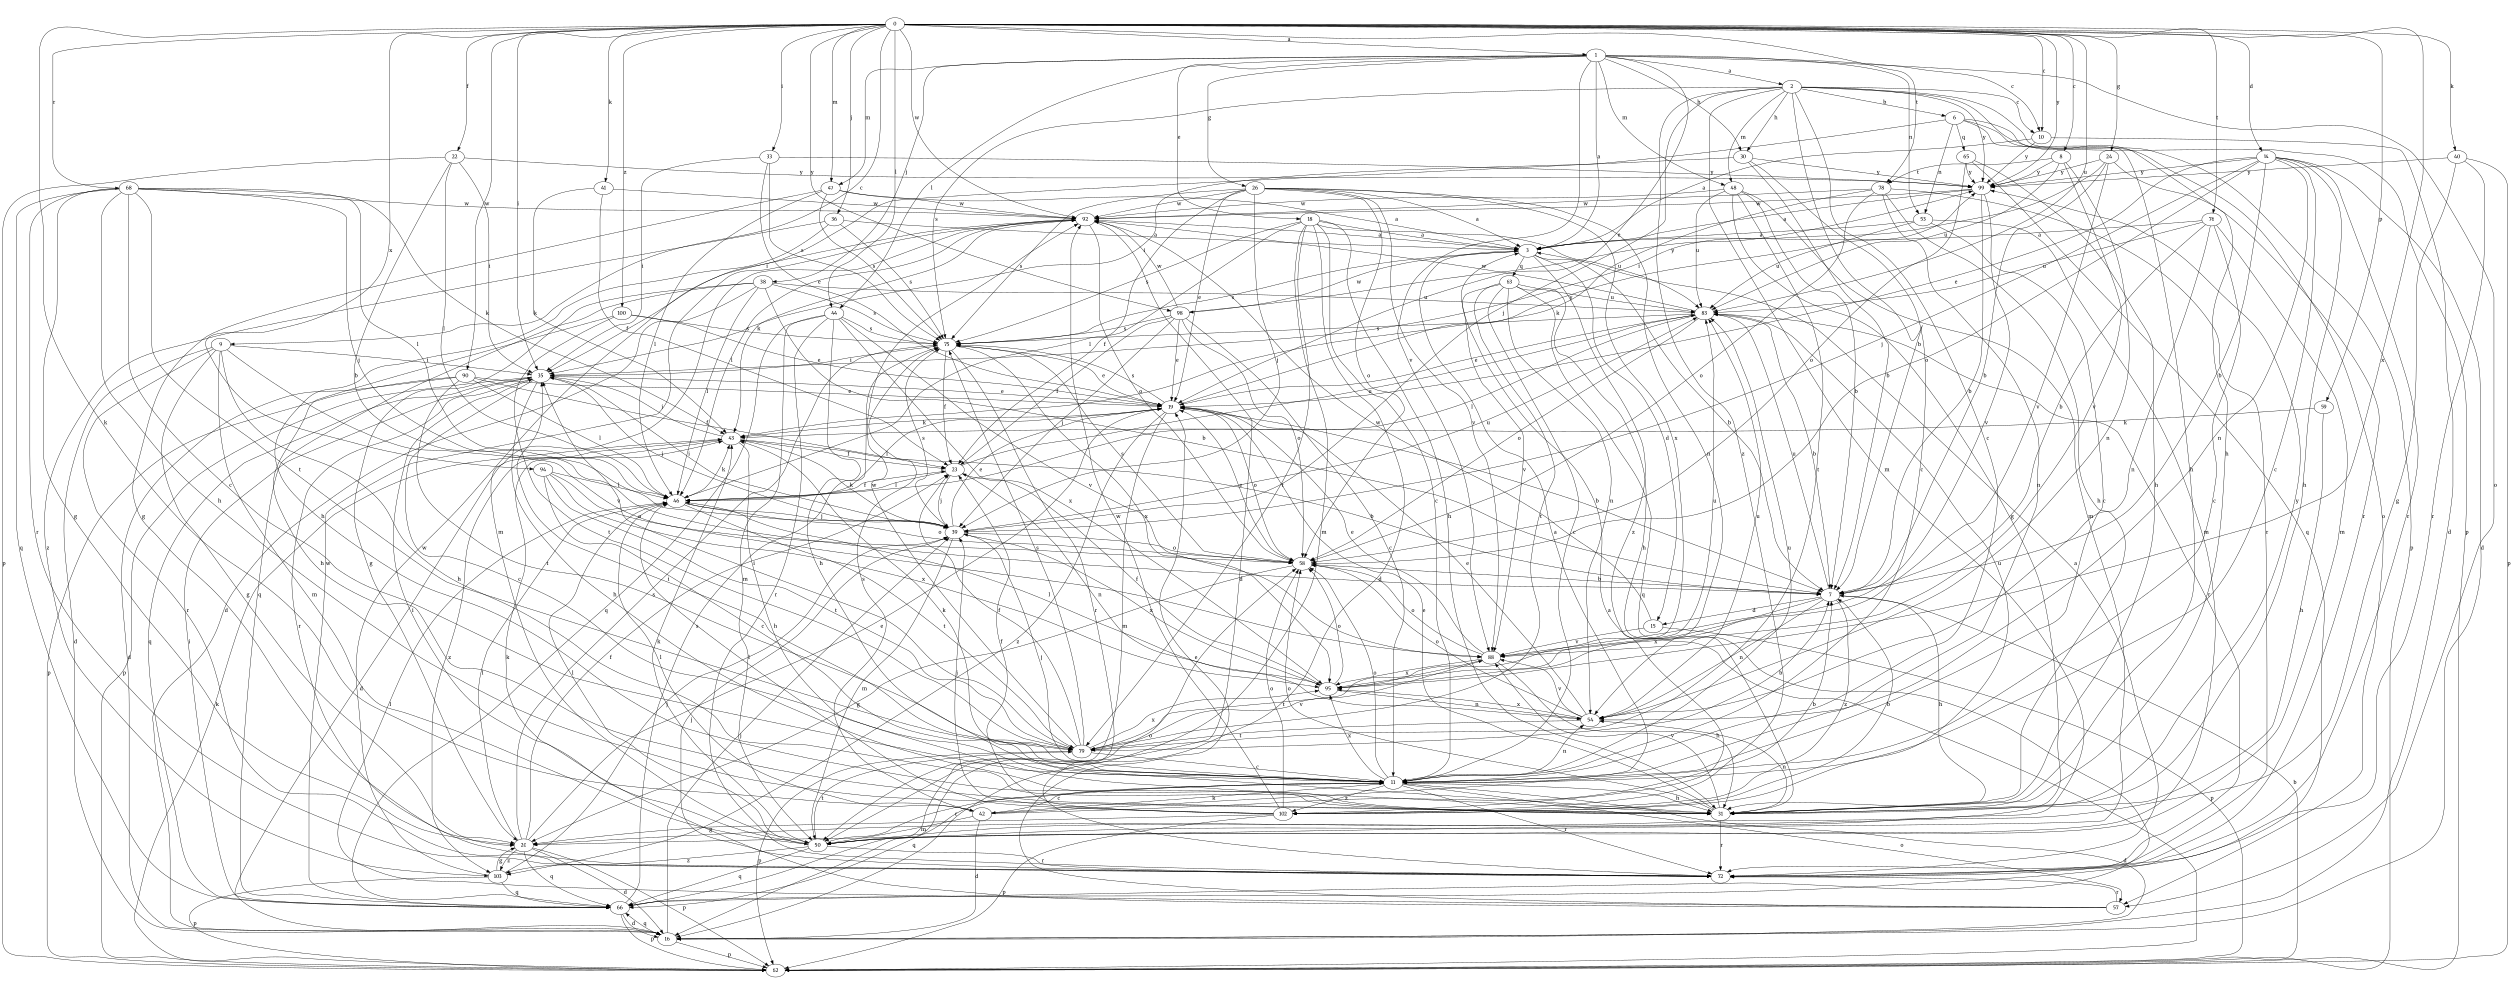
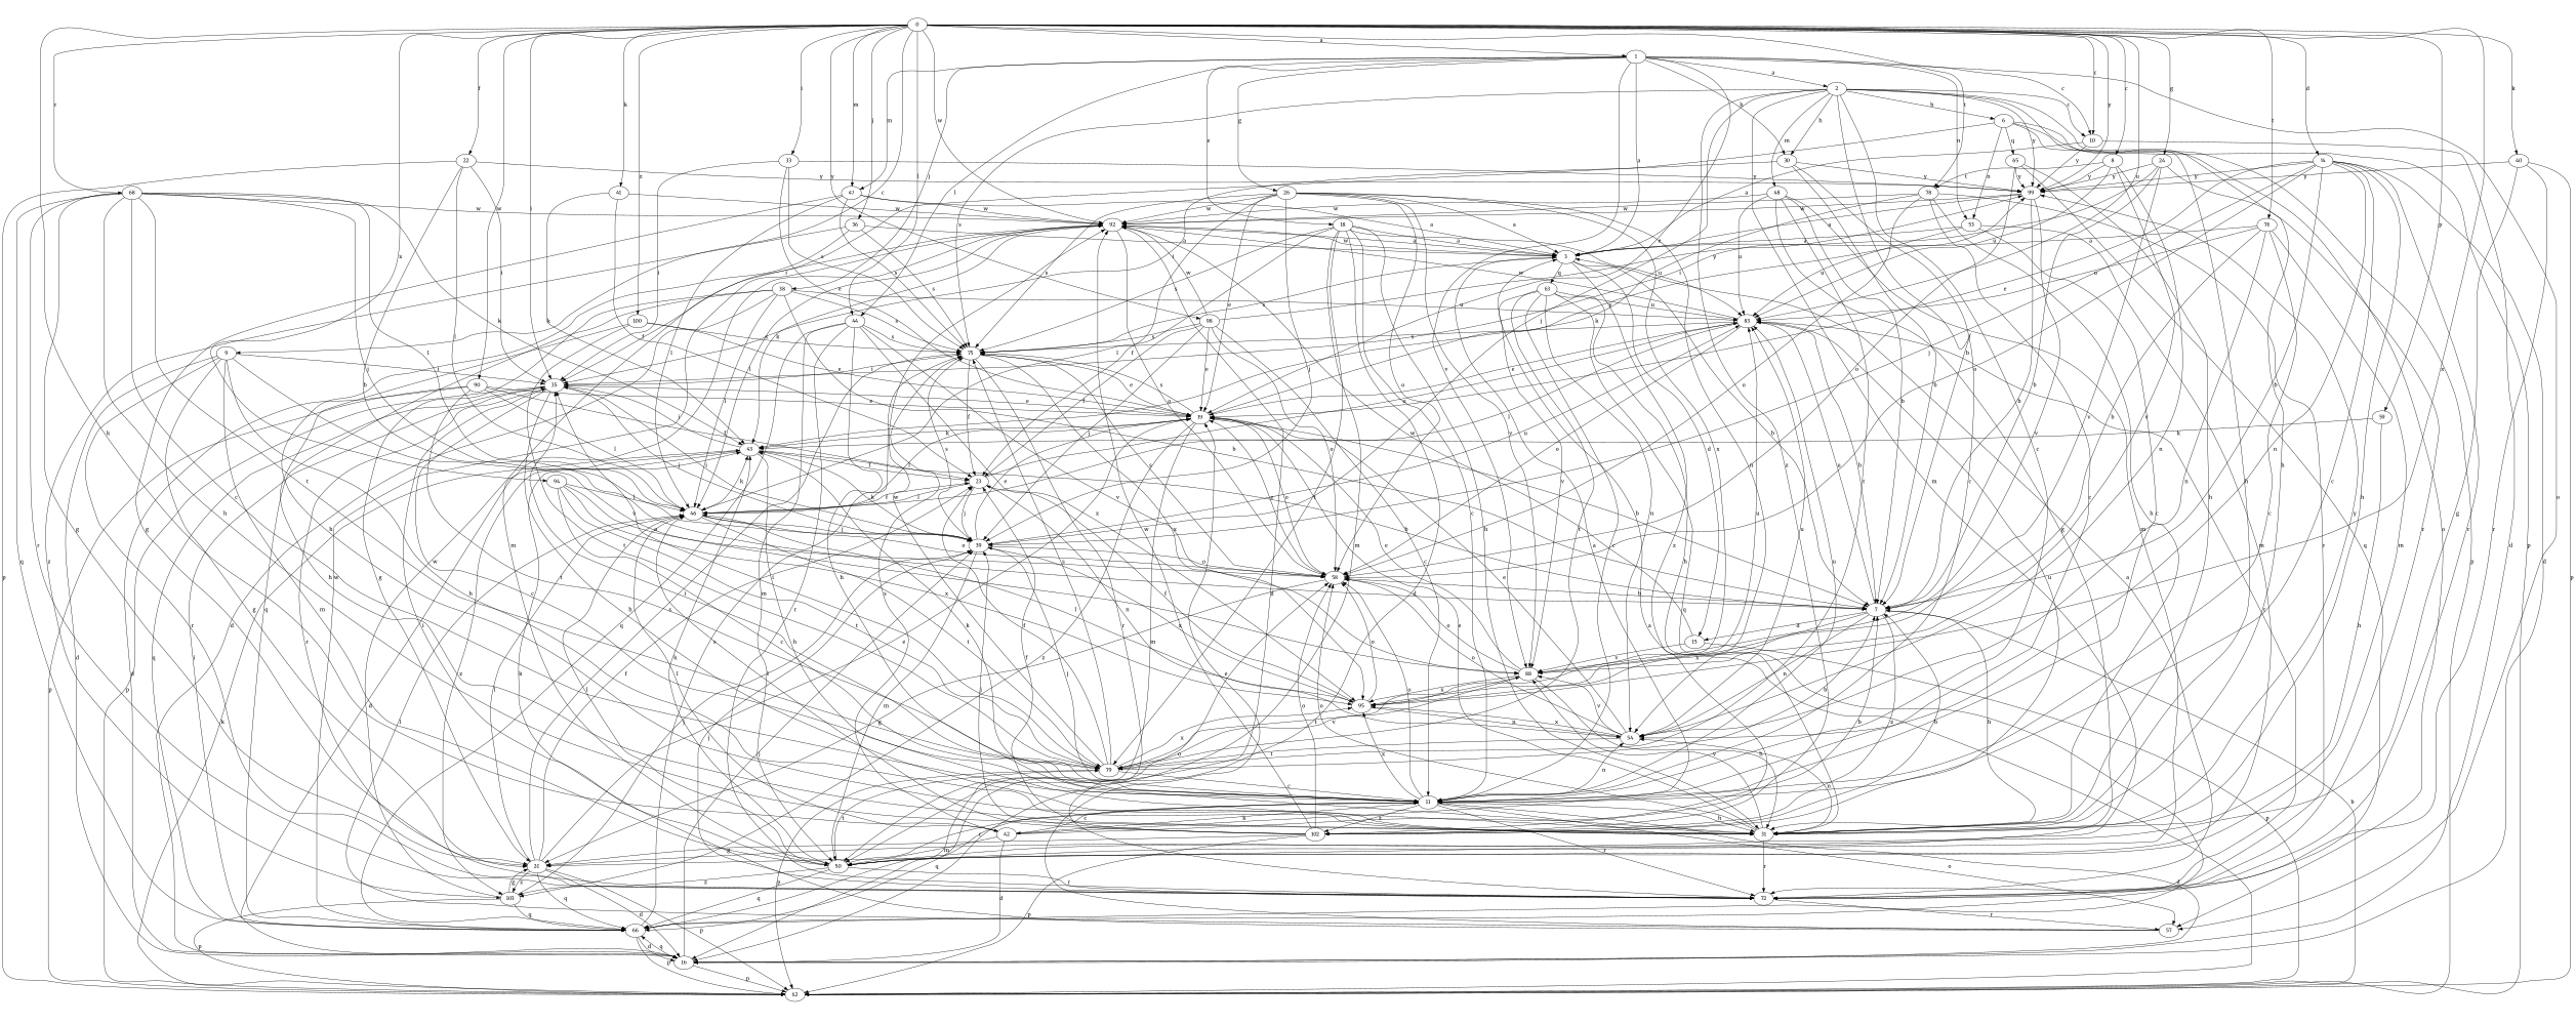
  strict digraph {
    fontname=Merriweather
    node [fontname=Merriweather]
    edge [fontname=Merriweather]
    0
    1
    8
    9
    10
    14
    22
    24
    33
    35
    36
    40
    41
    42
    44
    47
    59
    68
    76
    78
    83
    90
    92
    94
    95
    98
    99
    100
    2
    3
    18
    19
    26
    30
    38
    48
    53
    57
    88
    54
    31
    50
    16
    n44 [label=20]
    72
    7
    11
    39
    58
    62
    46
    75
    66
    103
    43
    23
    79
    6
    102
    15
    63
    65
    0 -> 1 [label=a]
    0 -> 8 [label=c]
    0 -> 9 [label=c]
    0 -> 10 [label=c]
    0 -> 14 [label=d]
    0 -> 22 [label=f]
    0 -> 24 [label=g]
    0 -> 33 [label=i]
    0 -> 35 [label=i]
    0 -> 36 [label=j]
    0 -> 40 [label=k]
    0 -> 41 [label=k]
    0 -> 42 [label=k]
    0 -> 44 [label=l]
    0 -> 47 [label=m]
    0 -> 59 [label=p]
    0 -> 68 [label=r]
    0 -> 76 [label=t]
    0 -> 78 [label=t]
    0 -> 83 [label=u]
    0 -> 90 [label=w]
    0 -> 92 [label=w]
    0 -> 94 [label=x]
    0 -> 95 [label=x]
    0 -> 98 [label=y]
    0 -> 99 [label=y]
    0 -> 100 [label=z]
    1 -> 10 [label=c]
    1 -> 44 [label=l]
    1 -> 47 [label=m]
    1 -> 2 [label=a]
    1 -> 3 [label=a]
    1 -> 18 [label=e]
    1 -> 19 [label=e]
    1 -> 26 [label=g]
    1 -> 30 [label=h]
    1 -> 38 [label=j]
-   1 -> 48 [label=m]
    1 -> 53 [label=n]
    1 -> 57 [label=o]
    1 -> 88 [label=v]
    8 -> 78 [label=t]
    8 -> 83 [label=u]
    8 -> 99 [label=y]
    8 -> 88 [label=v]
    8 -> 54 [label=n]
    9 -> 35 [label=i]
    9 -> 88 [label=v]
    9 -> 31 [label=h]
    9 -> 50 [label=m]
    9 -> 16 [label=d]
    9 -> n44 [label=g]
    9 -> 72 [label=r]
    10 -> 99 [label=y]
    10 -> 3 [label=a]
    10 -> 16 [label=d]
    14 -> 99 [label=y]
    14 -> 19 [label=e]
    14 -> 54 [label=n]
    14 -> 31 [label=h]
    14 -> 16 [label=d]
    14 -> 72 [label=r]
    14 -> 7 [label=b]
    14 -> 11 [label=c]
    14 -> 39 [label=j]
    14 -> 58 [label=o]
    22 -> 35 [label=i]
    22 -> 99 [label=y]
    22 -> 7 [label=b]
    22 -> 62 [label=p]
    22 -> 46 [label=l]
    24 -> 35 [label=i]
    24 -> 99 [label=y]
    24 -> 88 [label=v]
    24 -> 72 [label=r]
    24 -> 7 [label=b]
    33 -> 35 [label=i]
    33 -> 99 [label=y]
    33 -> 19 [label=e]
    33 -> 75 [label=s]
    35 -> 19 [label=e]
    35 -> 31 [label=h]
    35 -> 72 [label=r]
    35 -> 11 [label=c]
    35 -> 39 [label=j]
    35 -> 62 [label=p]
    35 -> 66 [label=q]
    36 -> 3 [label=a]
    36 -> 31 [label=h]
    36 -> 75 [label=s]
    36 -> 103 [label=z]
    40 -> 99 [label=y]
    40 -> n44 [label=g]
    40 -> 72 [label=r]
    40 -> 62 [label=p]
    41 -> 92 [label=w]
    41 -> 43 [label=k]
    41 -> 23 [label=f]
    42 -> 3 [label=a]
    42 -> 50 [label=m]
    42 -> 16 [label=d]
    42 -> 7 [label=b]
    42 -> 11 [label=c]
    42 -> 46 [label=l]
    42 -> 75 [label=s]
    44 -> 95 [label=x]
    44 -> 88 [label=v]
    44 -> 31 [label=h]
    44 -> 50 [label=m]
    44 -> 72 [label=r]
    44 -> 75 [label=s]
    44 -> 66 [label=q]
    47 -> 92 [label=w]
    47 -> 3 [label=a]
    47 -> n44 [label=g]
    47 -> 46 [label=l]
    47 -> 75 [label=s]
    59 -> 31 [label=h]
    59 -> 43 [label=k]
    68 -> 92 [label=w]
    68 -> 31 [label=h]
    68 -> n44 [label=g]
    68 -> 72 [label=r]
    68 -> 11 [label=c]
    68 -> 39 [label=j]
    68 -> 46 [label=l]
    68 -> 66 [label=q]
    68 -> 43 [label=k]
    68 -> 79 [label=t]
    76 -> 83 [label=u]
    76 -> 3 [label=a]
    76 -> 54 [label=n]
    76 -> 50 [label=m]
    76 -> 7 [label=b]
    76 -> 11 [label=c]
    78 -> 92 [label=w]
    78 -> 31 [label=h]
    78 -> 72 [label=r]
-   78 -> 11 [label=n]
+   78 -> 11 [label=c]
    78 -> 58 [label=o]
    78 -> 43 [label=k]
    83 -> 92 [label=w]
    83 -> 19 [label=e]
    83 -> 72 [label=r]
    83 -> 7 [label=b]
    83 -> 58 [label=o]
    83 -> 46 [label=l]
    83 -> 75 [label=s]
    90 -> 19 [label=e]
    90 -> 16 [label=d]
    90 -> 62 [label=p]
    90 -> 46 [label=l]
    90 -> 23 [label=f]
    90 -> 79 [label=t]
    92 -> 3 [label=a]
    92 -> 50 [label=m]
    92 -> 16 [label=d]
    92 -> 58 [label=o]
    92 -> 46 [label=l]
    92 -> 43 [label=k]
    94 -> 95 [label=x]
    94 -> 11 [label=c]
    94 -> 58 [label=o]
    94 -> 46 [label=l]
    94 -> 79 [label=t]
    95 -> 83 [label=u]
    95 -> 54 [label=n]
    95 -> 58 [label=o]
    95 -> 46 [label=l]
    95 -> 23 [label=f]
    98 -> 92 [label=w]
    98 -> 99 [label=y]
    98 -> 19 [label=e]
    98 -> 11 [label=c]
    98 -> 39 [label=j]
    98 -> 58 [label=o]
    98 -> 75 [label=s]
    98 -> 23 [label=f]
    99 -> 92 [label=w]
    99 -> 3 [label=a]
    99 -> 88 [label=v]
    99 -> 7 [label=b]
    100 -> 19 [label=e]
    100 -> 31 [label=h]
    100 -> 75 [label=s]
    100 -> 79 [label=t]
    2 -> 10 [label=c]
    2 -> 99 [label=y]
    2 -> 30 [label=h]
    2 -> 48 [label=m]
    2 -> 31 [label=h]
    2 -> 50 [label=m]
    2 -> 7 [label=b]
    2 -> 11 [label=c]
    2 -> 39 [label=j]
    2 -> 62 [label=p]
    2 -> 75 [label=s]
    2 -> 6 [label=b]
    2 -> 102 [label=z]
-   3 -> 98 [label=w]
+   3 -> 92 [label=w]
    3 -> 7 [label=b]
    3 -> 75 [label=s]
    3 -> 102 [label=z]
    3 -> 15 [label=d]
    3 -> 63 [label=q]
    18 -> 83 [label=u]
    18 -> 3 [label=a]
    18 -> 31 [label=h]
    18 -> 50 [label=m]
    18 -> 16 [label=d]
    18 -> 11 [label=c]
    18 -> 75 [label=s]
    18 -> 23 [label=f]
    18 -> 79 [label=t]
    19 -> 99 [label=y]
    19 -> 50 [label=m]
    19 -> 7 [label=b]
    19 -> 58 [label=o]
    19 -> 46 [label=l]
    19 -> 75 [label=s]
    19 -> 103 [label=z]
    19 -> 43 [label=k]
    26 -> 92 [label=w]
    26 -> 95 [label=x]
    26 -> 3 [label=a]
    26 -> 19 [label=e]
    26 -> 88 [label=v]
    26 -> 54 [label=n]
    26 -> 39 [label=j]
    26 -> 58 [label=o]
    26 -> 46 [label=l]
    26 -> 75 [label=s]
    30 -> 35 [label=i]
    30 -> 99 [label=y]
    30 -> 7 [label=b]
    30 -> 11 [label=c]
    38 -> 83 [label=u]
    38 -> 16 [label=d]
    38 -> n44 [label=g]
    38 -> 7 [label=b]
    38 -> 46 [label=l]
    38 -> 75 [label=s]
    38 -> 66 [label=q]
    48 -> 83 [label=u]
    48 -> 92 [label=w]
    48 -> 50 [label=m]
    48 -> n44 [label=g]
    48 -> 7 [label=b]
    48 -> 79 [label=t]
    53 -> 83 [label=u]
    53 -> 3 [label=a]
    53 -> 50 [label=m]
    53 -> 11 [label=c]
    57 -> 19 [label=e]
-   57 -> 72 [label=r]
+   72 -> 57 [label=r]
    57 -> 39 [label=j]
    57 -> 46 [label=l]
    88 -> 95 [label=x]
    88 -> 19 [label=e]
    88 -> 31 [label=h]
    88 -> 58 [label=o]
    88 -> 79 [label=t]
    54 -> 83 [label=u]
    54 -> 95 [label=x]
    54 -> 19 [label=e]
    54 -> 88 [label=v]
    54 -> 58 [label=o]
    54 -> 79 [label=t]
    31 -> 99 [label=y]
    31 -> 19 [label=e]
    31 -> 88 [label=v]
    31 -> 54 [label=n]
    31 -> 72 [label=r]
    31 -> 58 [label=o]
    50 -> 35 [label=i]
    50 -> 72 [label=r]
    50 -> 11 [label=c]
    50 -> 46 [label=l]
    50 -> 66 [label=q]
    50 -> 103 [label=z]
    50 -> 43 [label=k]
    50 -> 79 [label=t]
    16 -> 39 [label=j]
    16 -> 62 [label=p]
    16 -> 66 [label=q]
    n44 -> 19 [label=e]
    n44 -> 16 [label=d]
    n44 -> 62 [label=p]
    n44 -> 46 [label=l]
    n44 -> 75 [label=s]
    n44 -> 66 [label=q]
    n44 -> 103 [label=z]
    n44 -> 23 [label=f]
    72 -> 3 [label=a]
    72 -> 43 [label=k]
    7 -> 83 [label=u]
    7 -> 95 [label=x]
    7 -> 54 [label=n]
    7 -> 31 [label=h]
    7 -> 102 [label=z]
    7 -> 15 [label=d]
    11 -> 35 [label=i]
    11 -> 42 [label=k]
    11 -> 83 [label=u]
    11 -> 95 [label=x]
    11 -> 57 [label=o]
    11 -> 54 [label=n]
    11 -> 31 [label=h]
    11 -> 16 [label=d]
    11 -> 72 [label=r]
    11 -> 39 [label=j]
    11 -> 58 [label=o]
    11 -> 66 [label=q]
    11 -> 43 [label=k]
    11 -> 102 [label=z]
    39 -> 35 [label=i]
    39 -> 83 [label=u]
    39 -> 95 [label=x]
    39 -> 19 [label=e]
    39 -> 50 [label=m]
    39 -> 58 [label=o]
    39 -> 75 [label=s]
    39 -> 43 [label=k]
    58 -> 19 [label=e]
    58 -> n44 [label=g]
    58 -> 7 [label=b]
    58 -> 75 [label=s]
    62 -> 3 [label=a]
    62 -> 7 [label=b]
    62 -> 43 [label=k]
    46 -> 39 [label=j]
    46 -> 58 [label=o]
    46 -> 43 [label=k]
    46 -> 23 [label=f]
    46 -> 79 [label=t]
    75 -> 35 [label=i]
    75 -> 95 [label=x]
    75 -> 19 [label=e]
    75 -> 72 [label=r]
    75 -> 23 [label=f]
    66 -> 35 [label=i]
    66 -> 92 [label=w]
    66 -> 16 [label=d]
    66 -> 58 [label=o]
    66 -> 62 [label=p]
    66 -> 75 [label=s]
    103 -> 92 [label=w]
    103 -> n44 [label=g]
    103 -> 39 [label=j]
    103 -> 62 [label=p]
    103 -> 66 [label=q]
    43 -> 35 [label=i]
    43 -> 31 [label=h]
    43 -> 16 [label=d]
    43 -> 7 [label=b]
    43 -> 103 [label=z]
    43 -> 23 [label=f]
    23 -> 83 [label=u]
    23 -> 54 [label=n]
    23 -> 39 [label=j]
    23 -> 46 [label=l]
    79 -> 35 [label=i]
    79 -> 92 [label=w]
    79 -> 95 [label=x]
    79 -> 88 [label=v]
    79 -> 7 [label=b]
    79 -> 11 [label=c]
    79 -> 62 [label=p]
    79 -> 75 [label=s]
    79 -> 23 [label=f]
    6 -> 35 [label=i]
    6 -> 53 [label=n]
    6 -> 57 [label=o]
    6 -> 31 [label=h]
    6 -> 62 [label=p]
    6 -> 65 [label=q]
    102 -> 83 [label=u]
    102 -> 92 [label=w]
    102 -> n44 [label=g]
    102 -> 7 [label=b]
    102 -> 39 [label=j]
    102 -> 58 [label=o]
    102 -> 62 [label=p]
    102 -> 46 [label=l]
    102 -> 23 [label=f]
    15 -> 92 [label=w]
    15 -> 88 [label=v]
    15 -> 62 [label=p]
    63 -> 83 [label=u]
    63 -> 88 [label=v]
    63 -> 54 [label=n]
    63 -> 31 [label=h]
    63 -> 11 [label=c]
    63 -> 66 [label=q]
    63 -> 79 [label=t]
    65 -> 99 [label=y]
    65 -> 31 [label=h]
    65 -> 58 [label=o]
    65 -> 66 [label=q]
  }
